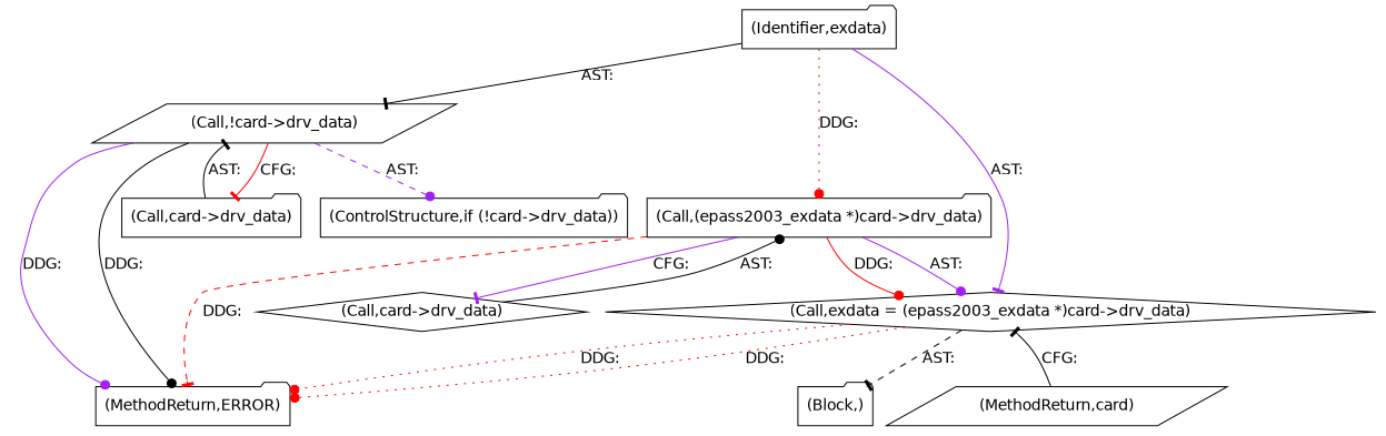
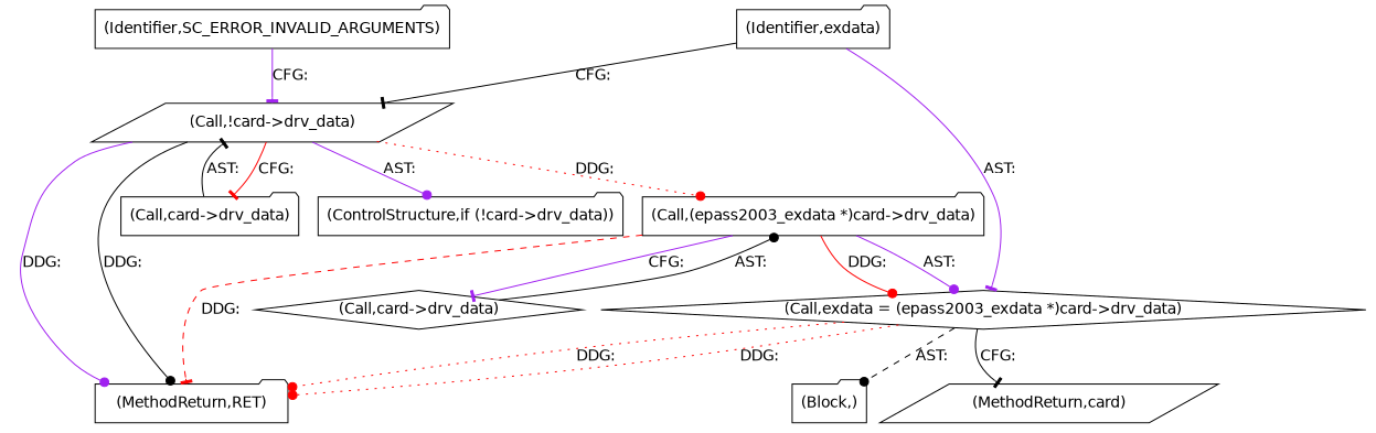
  digraph {
    fontname="DejaVu Sans"
    node [fontname="DejaVu Sans" shape=folder]
    edge [arrowhead=dot color=purple fontname="DejaVu Sans" style=solid]
    n1 [label="(Call,(epass2003_exdata *)card->drv_data)"]
    n2 [label="(Call,exdata = (epass2003_exdata *)card->drv_data)" shape=diamond]
    n3 [label="(Call,card->drv_data)" shape=diamond]
-   n4 [label="(MethodReturn,ERROR)"]
+   n4 [label="(MethodReturn,RET)"]
    n5 [label="(Block,)"]
    n6 [label="(Call,!card->drv_data)" shape=parallelogram]
    n7 [label="(Call,card->drv_data)"]
    n8 [label="(ControlStructure,if (!card->drv_data))"]
    n9 [label="(MethodReturn,card)" shape=parallelogram]
    n10 [label="(Identifier,exdata)"]
+   n11 [label="(Identifier,SC_ERROR_INVALID_ARGUMENTS)"]
    n1 -> n2 [label="AST: "]
    n1 -> n2 [color=red label="DDG: "]
    n1 -> n3 [arrowhead=tee label="CFG: "]
    n1 -> n4 [arrowhead=tee color=red label="DDG: " style=dashed]
    n2 -> n4 [color=red label="DDG: " style=dotted]
    n2 -> n4 [color=red label="DDG: " style=dotted]
-   n2 -> n5 [arrowhead=tee color=black label="AST: " style=dashed]
+   n2 -> n5 [color=black label="AST: " style=dashed]
    n3 -> n1 [color=black label="AST: "]
-   n10 -> n1 [color=red label="DDG: " style=dotted]
+   n6 -> n1 [color=red label="DDG: " style=dotted]
    n6 -> n4 [label="DDG: "]
    n6 -> n4 [color=black label="DDG: "]
    n6 -> n7 [arrowhead=tee color=red label="CFG: "]
-   n6 -> n8 [label="AST: " style=dashed]
+   n6 -> n8 [label="AST: "]
    n7 -> n6 [arrowhead=tee color=black label="AST: "]
-   n9 -> n2 [arrowhead=tee color=black label="CFG: "]
+   n2 -> n9 [arrowhead=tee color=black label="CFG: "]
    n10 -> n2 [arrowhead=tee label="AST: "]
-   n10 -> n6 [arrowhead=tee color=black label="AST: "]
+   n10 -> n6 [arrowhead=tee color=black label="CFG: "]
+   n11 -> n6 [arrowhead=tee label="CFG: "]
  }
